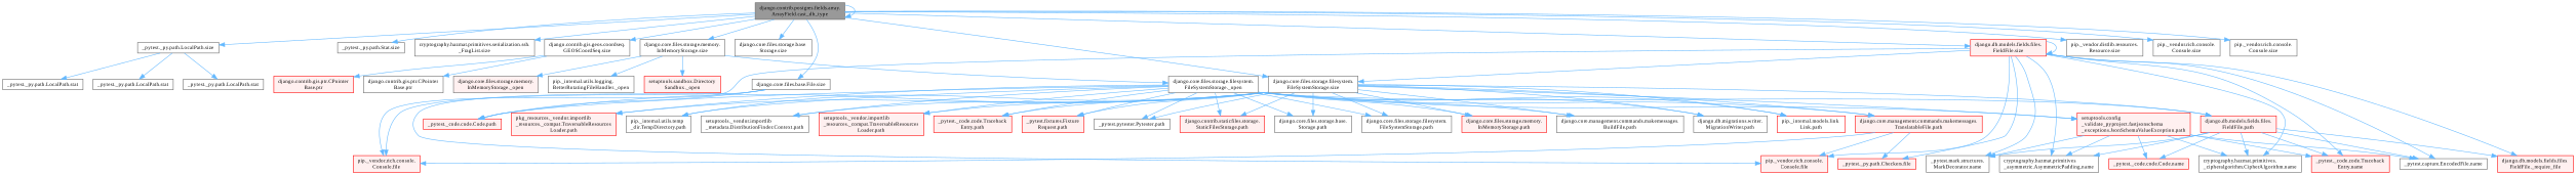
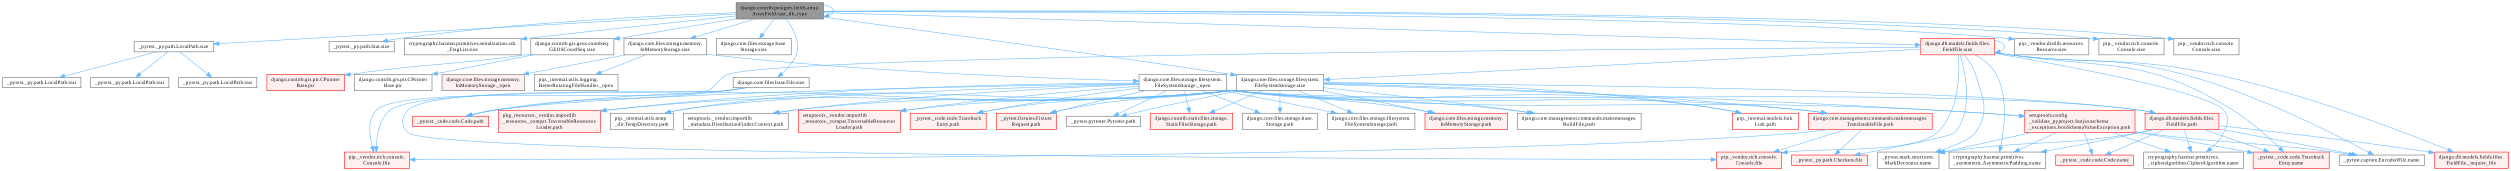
  digraph {
    fontname="Liberation Serif"
    rankdir=TB
    node [color=grey40 fillcolor=white fontname="Liberation Serif" fontsize=10 shape=box style=filled]
    edge [color=steelblue1 fontname="Liberation Serif" fontsize=10 labelfontname=Helvetica labelfontsize=10 style=solid]
    n1 [color=gray40 fillcolor=grey60 fontcolor=black height=0.2 label="django.contrib.postgres.fields.array.\lArrayField.cast_db_type" width=0.4]
    n2 [height=0.2 label="_pytest._py.path.LocalPath.size" width=0.4]
    n3 [height=0.2 label="_pytest._py.path.Stat.size" width=0.4]
    n4 [height=0.2 label="cryptography.hazmat.primitives.serialization.ssh.\l_FragList.size" width=0.4]
    n5 [height=0.2 label="django.contrib.gis.geos.coordseq.\lGEOSCoordSeq.size" width=0.4]
    n6 [height=0.2 label="django.core.files.base.File.size" width=0.4]
    n7 [height=0.2 label="django.core.files.storage.base.\lStorage.size" width=0.4]
    n8 [height=0.2 label="django.core.files.storage.filesystem.\lFileSystemStorage.size" width=0.4]
    n9 [height=0.2 label="django.core.files.storage.memory.\lInMemoryStorage.size" width=0.4]
    n10 [color=red fillcolor="#FFF0F0" height=0.2 label="django.db.models.fields.files.\lFieldFile.size" width=0.4]
    n11 [height=0.2 label="pip._vendor.distlib.resources.\lResource.size" width=0.4]
    n12 [height=0.2 label="pip._vendor.rich.console.\lConsole.size" width=0.4]
    n13 [height=0.2 label="pip._vendor.rich.console.\lConsole.size" width=0.4]
    n14 [height=0.2 label="_pytest._py.path.LocalPath.stat" width=0.4]
    n15 [height=0.2 label="_pytest._py.path.LocalPath.stat" width=0.4]
    n16 [height=0.2 label="_pytest._py.path.LocalPath.stat" width=0.4]
    n17 [color=red fillcolor="#FFF0F0" height=0.2 label="django.contrib.gis.ptr.CPointer\lBase.ptr" width=0.4]
    n18 [height=0.2 label="django.contrib.gis.ptr.CPointer\lBase.ptr" width=0.4]
    n19 [color=red fillcolor="#FFF0F0" height=0.2 label="pip._vendor.rich.console.\lConsole.file" width=0.4]
    n20 [color=red fillcolor="#FFF0F0" height=0.2 label="pip._vendor.rich.console.\lConsole.file" width=0.4]
    n21 [color=red fillcolor="#FFF0F0" height=0.2 label="_pytest._code.code.Code.path" width=0.4]
    n22 [color=red fillcolor="#FFF0F0" height=0.2 label="_pytest._code.code.Traceback\lEntry.path" width=0.4]
    n23 [color=red fillcolor="#FFF0F0" height=0.2 label="_pytest.fixtures.Fixture\lRequest.path" width=0.4]
    n24 [height=0.2 label="_pytest.pytester.Pytester.path" width=0.4]
    n25 [color=red fillcolor="#FFF0F0" height=0.2 label="django.contrib.staticfiles.storage.\lStaticFilesStorage.path" width=0.4]
    n26 [height=0.2 label="django.core.files.storage.base.\lStorage.path" width=0.4]
    n27 [height=0.2 label="django.core.files.storage.filesystem.\lFileSystemStorage.path" width=0.4]
    n28 [color=red fillcolor="#FFF0F0" height=0.2 label="django.core.files.storage.memory.\lInMemoryStorage.path" width=0.4]
    n29 [height=0.2 label="django.core.management.commands.makemessages.\lBuildFile.path" width=0.4]
    n30 [color=red fillcolor="#FFF0F0" height=0.2 label="django.core.management.commands.makemessages.\lTranslatableFile.path" width=0.4]
-   n31 [height=0.2 label="django.db.migrations.writer.\lMigrationWriter.path" width=0.4]
    n32 [color=red fillcolor="#FFF0F0" height=0.2 label="django.db.models.fields.files.\lFieldFile.path" width=0.4]
    n33 [color=red height=0.2 label="pip._internal.models.link.\lLink.path" width=0.4]
    n34 [height=0.2 label="pip._internal.utils.temp\l_dir.TempDirectory.path" width=0.4]
    n35 [color=red fillcolor="#FFF0F0" height=0.2 label="pkg_resources._vendor.importlib\l_resources._compat.TraversableResources\lLoader.path" width=0.4]
    n36 [height=0.2 label="setuptools._vendor.importlib\l_metadata.DistributionFinder.Context.path" width=0.4]
    n37 [color=red fillcolor="#FFF0F0" height=0.2 label="setuptools._vendor.importlib\l_resources._compat.TraversableResources\lLoader.path" width=0.4]
    n38 [color=red fillcolor="#FFF0F0" height=0.2 label="setuptools.config.\l_validate_pyproject.fastjsonschema\l_exceptions.JsonSchemaValueException.path" width=0.4]
    n39 [height=0.2 label="django.core.files.storage.filesystem.\lFileSystemStorage._open" width=0.4]
    n40 [fillcolor="#FFF0F0" height=0.2 label="django.core.files.storage.memory.\lInMemoryStorage._open" width=0.4]
    n41 [height=0.2 label="pip._internal.utils.logging.\lBetterRotatingFileHandler._open" width=0.4]
-   n42 [color=red fillcolor="#FFF0F0" height=0.2 label="setuptools.sandbox.Directory\lSandbox._open" width=0.4]
    n43 [color=red fillcolor="#FFF0F0" height=0.2 label="_pytest._py.path.Checkers.file" width=0.4]
    n44 [color=red fillcolor="#FFF0F0" height=0.2 label="django.db.models.fields.files.\lFieldFile._require_file" width=0.4]
    n45 [color=red fillcolor="#FFF0F0" height=0.2 label="_pytest._code.code.Traceback\lEntry.name" width=0.4]
    n46 [height=0.2 label="_pytest.capture.EncodedFile.name" width=0.4]
    n47 [height=0.2 label="_pytest.mark.structures.\lMarkDecorator.name" width=0.4]
    n48 [height=0.2 label="cryptography.hazmat.primitives.\l_asymmetric.AsymmetricPadding.name" width=0.4]
    n49 [height=0.2 label="cryptography.hazmat.primitives.\l_cipheralgorithm.CipherAlgorithm.name" width=0.4]
    n50 [color=red fillcolor="#FFF0F0" height=0.2 label="_pytest._code.code.Code.name" width=0.4]
    n1 -> n1
    n1 -> n2
    n1 -> n3
    n1 -> n4
    n1 -> n5
    n1 -> n6
    n1 -> n7
    n1 -> n8
    n1 -> n9
    n1 -> n10
    n1 -> n11
    n1 -> n12
    n1 -> n13
    n2 -> n14
    n2 -> n15
    n2 -> n16
    n5 -> n17
    n5 -> n18
    n6 -> n19
    n6 -> n20
    n6 -> n21
    n8 -> n21
    n8 -> n22
    n8 -> n23
    n8 -> n24
    n8 -> n25
    n8 -> n26
    n8 -> n27
    n8 -> n28
    n8 -> n29
    n8 -> n30
-   n8 -> n31
    n8 -> n32
    n8 -> n33
    n8 -> n34
    n8 -> n35
    n8 -> n36
    n8 -> n37
    n8 -> n38
    n9 -> n39
    n9 -> n40
    n9 -> n41
-   n9 -> n42
    n10 -> n8
    n10 -> n10
    n10 -> n19
    n10 -> n20
    n10 -> n43
    n10 -> n44
    n10 -> n45
    n10 -> n46
    n10 -> n47
    n10 -> n48
    n10 -> n49
    n30 -> n19
    n30 -> n20
    n30 -> n43
    n32 -> n44
    n32 -> n45
    n32 -> n46
    n32 -> n47
    n32 -> n48
    n32 -> n49
    n32 -> n50
    n38 -> n45
    n38 -> n46
    n38 -> n47
    n38 -> n48
    n38 -> n49
    n38 -> n50
    n39 -> n21
    n39 -> n22
    n39 -> n23
    n39 -> n24
    n39 -> n25
    n39 -> n26
    n39 -> n27
    n39 -> n28
    n39 -> n29
    n39 -> n30
-   n39 -> n31
    n39 -> n32
    n39 -> n33
    n39 -> n34
    n39 -> n35
    n39 -> n36
    n39 -> n37
    n39 -> n38
  }
